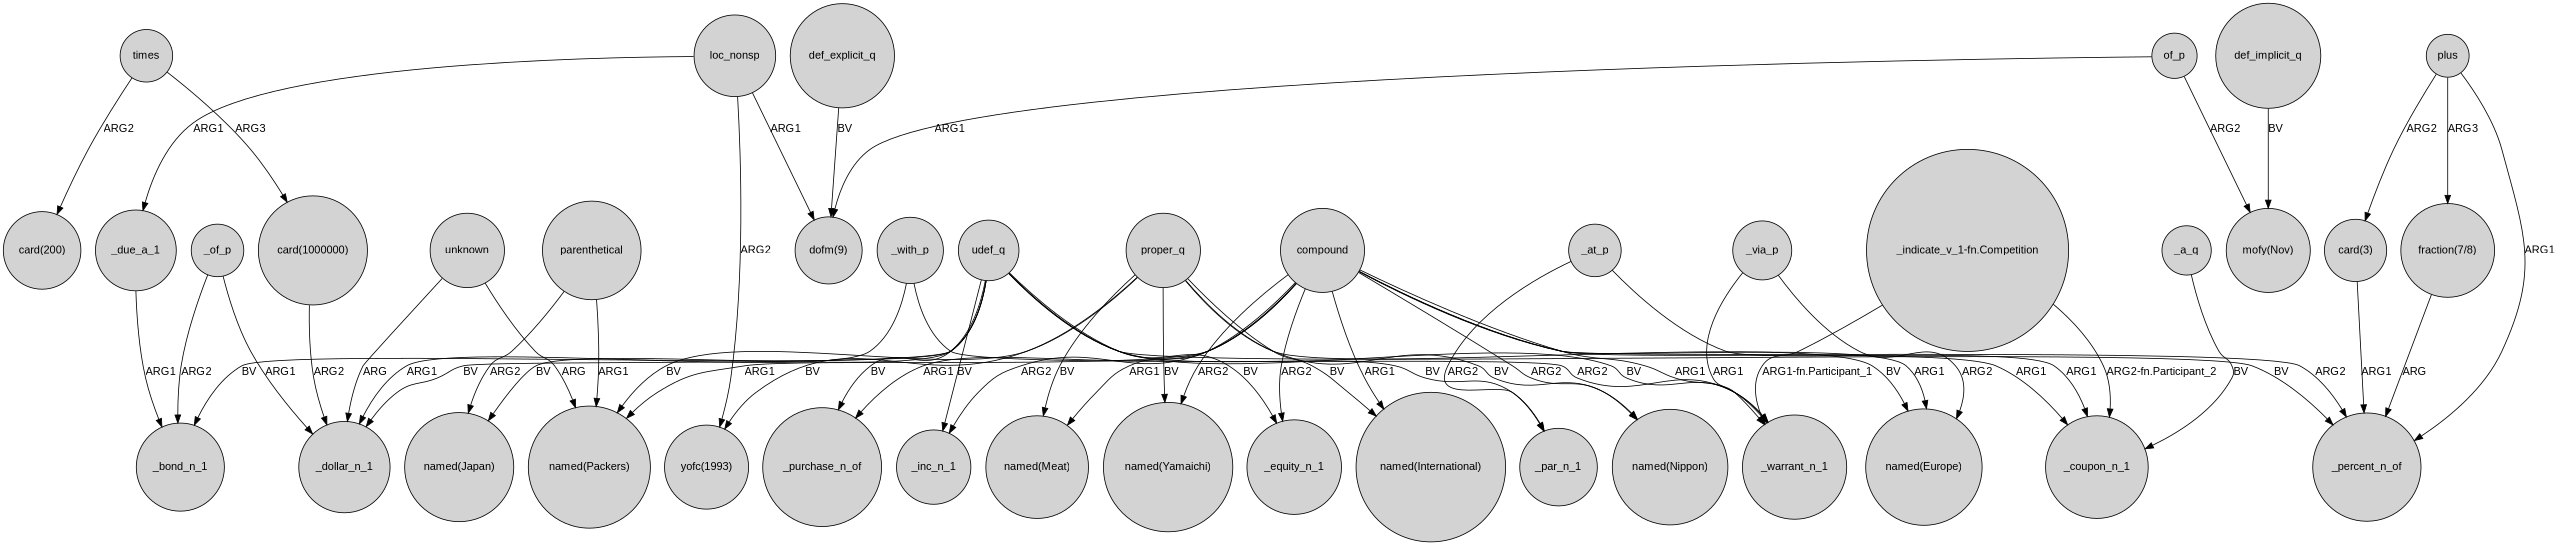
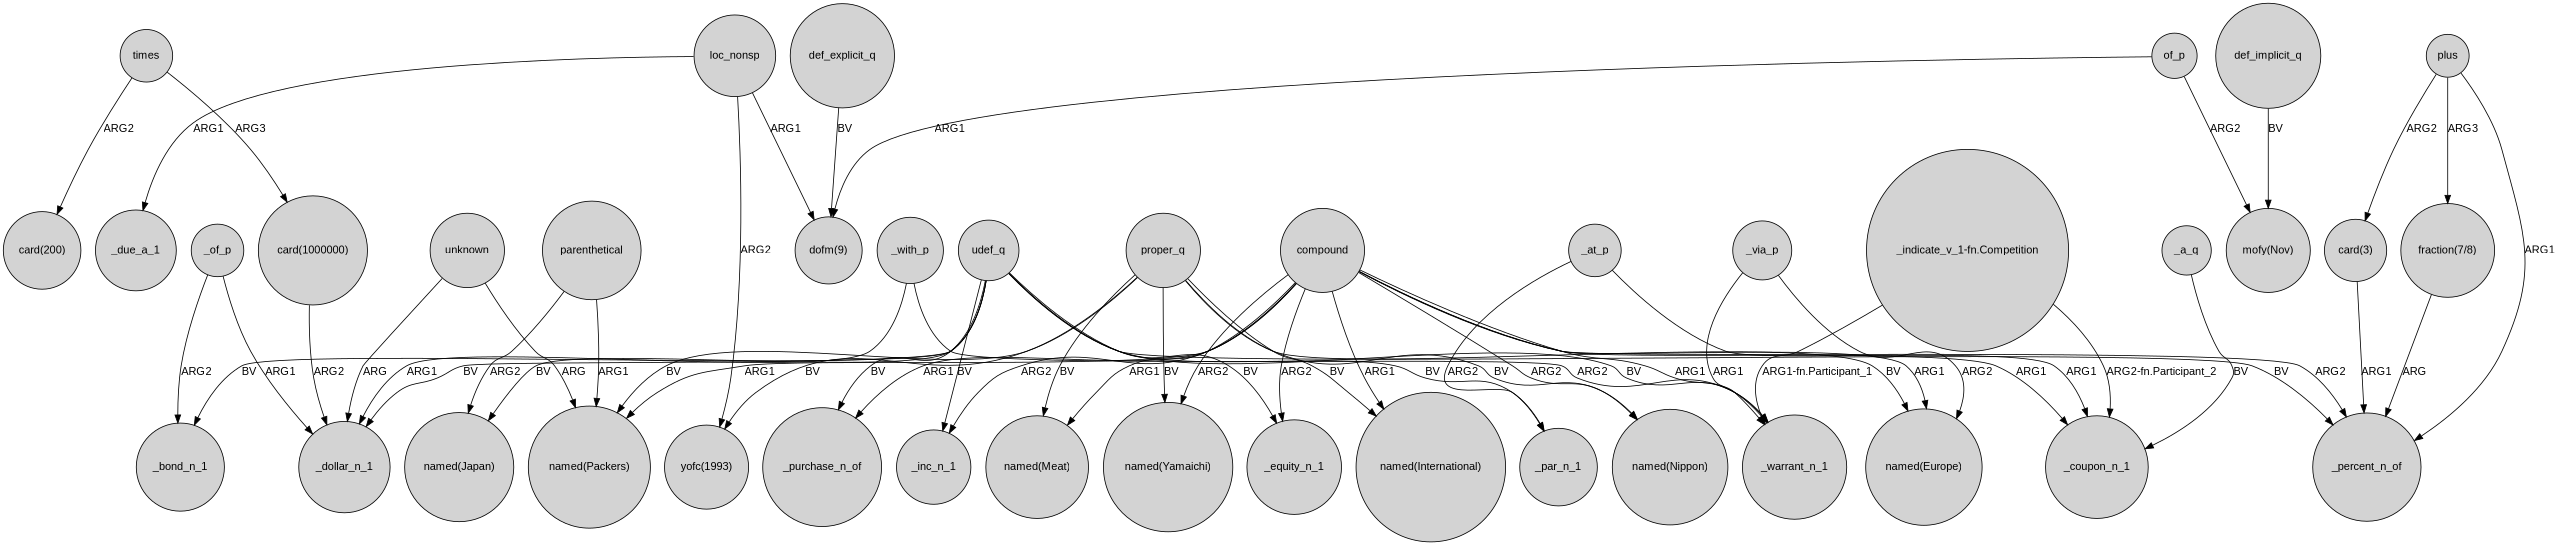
  digraph {
    fontname="Liberation Sans"
    node [fontname="Liberation Sans" shape=circle style=filled]
    edge [fontname="Liberation Sans"]
    _of_p
    _dollar_n_1
    _bond_n_1
    compound
    _coupon_n_1
    "named(Packers)"
    _purchase_n_of
    "named(Meat)"
    "named(Europe)"
    _equity_n_1
    _percent_n_of
    "named(International)"
    "named(Nippon)"
    _warrant_n_1
    "named(Yamaichi)"
    _inc_n_1
    def_explicit_q
    "dofm(9)"
    _at_p
    _par_n_1
    udef_q
    "named(Japan)"
    proper_q
    "yofc(1993)"
    of_p
    "mofy(Nov)"
    loc_nonsp
    _due_a_1
    "card(3)"
    times
    "card(1000000)"
    "card(200)"
    unknown
    parenthetical
    "_indicate_v_1-fn.Competition"
    "fraction(7/8)"
    _a_q
    plus
    _with_p
    _via_p
    def_implicit_q
    _of_p -> _dollar_n_1 [label=ARG1]
    _of_p -> _bond_n_1 [label=ARG2]
    compound -> _coupon_n_1 [label=ARG1]
    compound -> "named(Packers)" [label=ARG1]
    compound -> _purchase_n_of [label=ARG1]
    compound -> "named(Meat)" [label=ARG1]
    compound -> "named(Europe)" [label=ARG1]
    compound -> _equity_n_1 [label=ARG2]
    compound -> _percent_n_of [label=ARG2]
    compound -> "named(International)" [label=ARG1]
    compound -> "named(Nippon)" [label=ARG2]
    compound -> _warrant_n_1 [label=ARG1]
    compound -> "named(Yamaichi)" [label=ARG2]
    compound -> _inc_n_1 [label=ARG2]
    def_explicit_q -> "dofm(9)" [label=BV]
    _at_p -> _coupon_n_1 [label=ARG1]
    _at_p -> _par_n_1 [label=ARG2]
    udef_q -> _dollar_n_1 [label=BV]
    udef_q -> _bond_n_1 [label=BV]
    udef_q -> _purchase_n_of [label=BV]
    udef_q -> _equity_n_1 [label=BV]
    udef_q -> _percent_n_of [label=BV]
    udef_q -> _warrant_n_1 [label=BV]
    udef_q -> _inc_n_1 [label=BV]
    udef_q -> _par_n_1 [label=BV]
    udef_q -> "named(Japan)" [label=BV]
    proper_q -> "named(Packers)" [label=BV]
    proper_q -> "named(Meat)" [label=BV]
    proper_q -> "named(Europe)" [label=BV]
    proper_q -> "named(International)" [label=BV]
    proper_q -> "named(Nippon)" [label=BV]
    proper_q -> "named(Yamaichi)" [label=BV]
    proper_q -> "yofc(1993)" [label=BV]
    of_p -> "dofm(9)" [label=ARG1]
    of_p -> "mofy(Nov)" [label=ARG2]
    loc_nonsp -> "dofm(9)" [label=ARG1]
    loc_nonsp -> "yofc(1993)" [label=ARG2]
    loc_nonsp -> _due_a_1 [label=ARG1]
-   _due_a_1 -> _bond_n_1 [label=ARG1]
    "card(3)" -> _percent_n_of [label=ARG1]
    times -> "card(1000000)" [label=ARG3]
    times -> "card(200)" [label=ARG2]
    "card(1000000)" -> _dollar_n_1 [label=ARG2]
    unknown -> _dollar_n_1 [label=ARG]
    unknown -> "named(Packers)" [label=ARG]
    parenthetical -> "named(Packers)" [label=ARG1]
    parenthetical -> "named(Japan)" [label=ARG2]
    "_indicate_v_1-fn.Competition" -> _coupon_n_1 [label="ARG2-fn.Participant_2"]
    "_indicate_v_1-fn.Competition" -> _warrant_n_1 [label="ARG1-fn.Participant_1"]
    "fraction(7/8)" -> _percent_n_of [label=ARG]
    _a_q -> _coupon_n_1 [label=BV]
    plus -> _percent_n_of [label=ARG1]
    plus -> "card(3)" [label=ARG2]
    plus -> "fraction(7/8)" [label=ARG3]
    _with_p -> _dollar_n_1 [label=ARG1]
    _with_p -> _warrant_n_1 [label=ARG2]
    _via_p -> "named(Europe)" [label=ARG2]
    _via_p -> _warrant_n_1 [label=ARG1]
    def_implicit_q -> "mofy(Nov)" [label=BV]
  }
